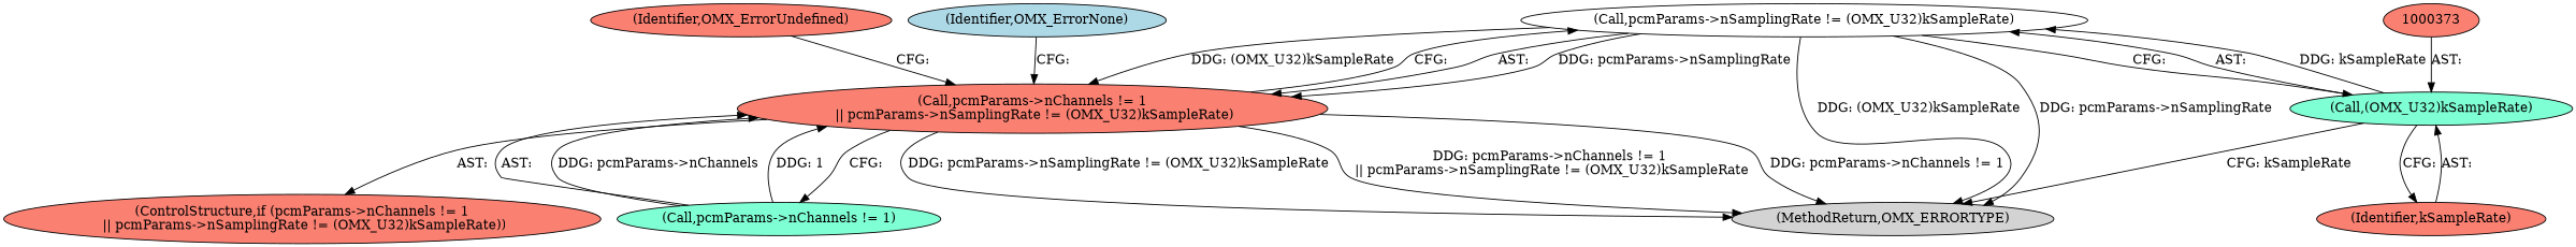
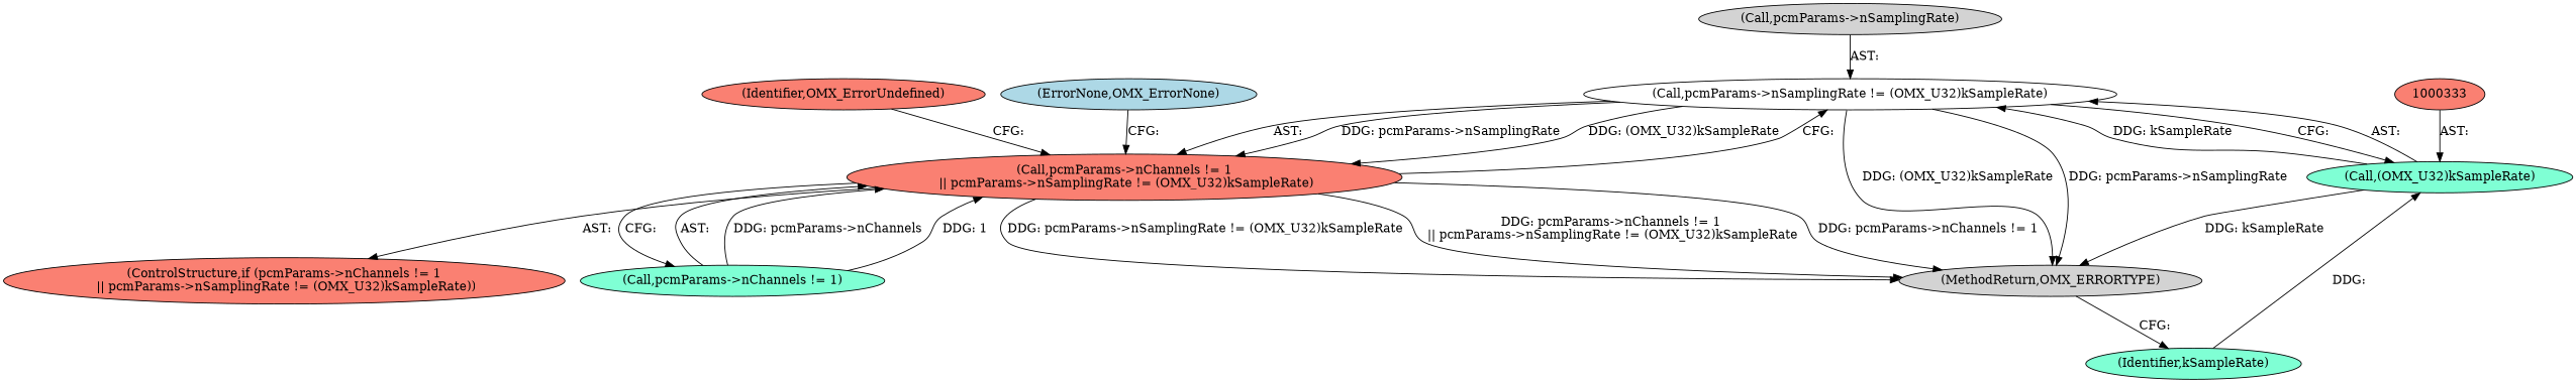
  digraph {
    node [fillcolor=salmon style=filled]
    n1 [fillcolor=white label="(Call,pcmParams->nSamplingRate != (OMX_U32)kSampleRate)"]
    n2 [fillcolor=aquamarine label="(Call,(OMX_U32)kSampleRate)"]
    n3 [label="(Call,pcmParams->nChannels != 1\n || pcmParams->nSamplingRate != (OMX_U32)kSampleRate)"]
    n4 [fillcolor=lightgrey label="(MethodReturn,OMX_ERRORTYPE)"]
-   n5 [label="(Identifier,kSampleRate)"]
+   n5 [fillcolor=aquamarine label="(Identifier,kSampleRate)"]
    n6 [label="(ControlStructure,if (pcmParams->nChannels != 1\n || pcmParams->nSamplingRate != (OMX_U32)kSampleRate))"]
    n7 [fillcolor=aquamarine label="(Call,pcmParams->nChannels != 1)"]
    n8 [label="(Identifier,OMX_ErrorUndefined)"]
-   n9 [fillcolor=lightblue label="(Identifier,OMX_ErrorNone)"]
-   1000333 [label=1000373]
+   n9 [fillcolor=lightblue label="(ErrorNone,OMX_ErrorNone)"]
+   n10 [fillcolor=lightgrey label="(Call,pcmParams->nSamplingRate)"]
+   1000333
    n1 -> n2 [label="CFG: "]
    n1 -> n3 [label="AST: "]
    n1 -> n3 [label="DDG: pcmParams->nSamplingRate"]
    n1 -> n3 [label="DDG: (OMX_U32)kSampleRate"]
    n1 -> n4 [label="DDG: (OMX_U32)kSampleRate"]
    n1 -> n4 [label="DDG: pcmParams->nSamplingRate"]
    n2 -> n1 [label="AST: "]
    n2 -> n1 [label="DDG: kSampleRate"]
-   n2 -> n4 [label="CFG: kSampleRate"]
-   n2 -> n5 [label="CFG: "]
+   n2 -> n4 [label="DDG: kSampleRate"]
+   n4 -> n5 [label="CFG: "]
    n3 -> n1 [label="CFG: "]
    n3 -> n4 [label="DDG: pcmParams->nSamplingRate != (OMX_U32)kSampleRate"]
    n3 -> n4 [label="DDG: pcmParams->nChannels != 1\n || pcmParams->nSamplingRate != (OMX_U32)kSampleRate"]
    n3 -> n4 [label="DDG: pcmParams->nChannels != 1"]
    n3 -> n6 [label="AST: "]
    n3 -> n7 [label="CFG: "]
-   n5 -> n2 [label="AST: "]
+   n5 -> n2 [label="DDG: "]
    n7 -> n3 [label="AST: "]
    n7 -> n3 [label="DDG: pcmParams->nChannels"]
    n7 -> n3 [label="DDG: 1"]
    n8 -> n3 [label="CFG: "]
    n9 -> n3 [label="CFG: "]
+   n10 -> n1 [label="AST: "]
    1000333 -> n2 [label="AST: "]
  }
